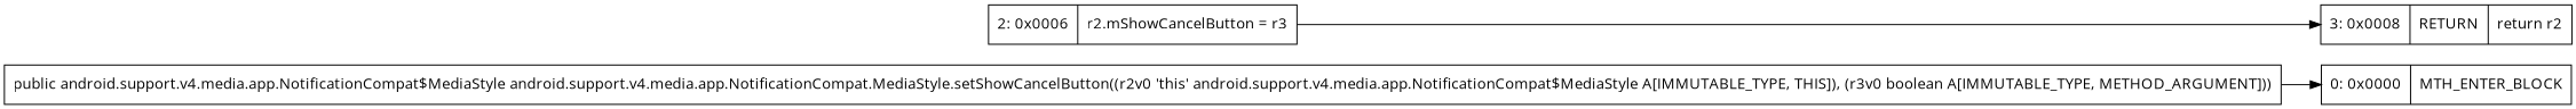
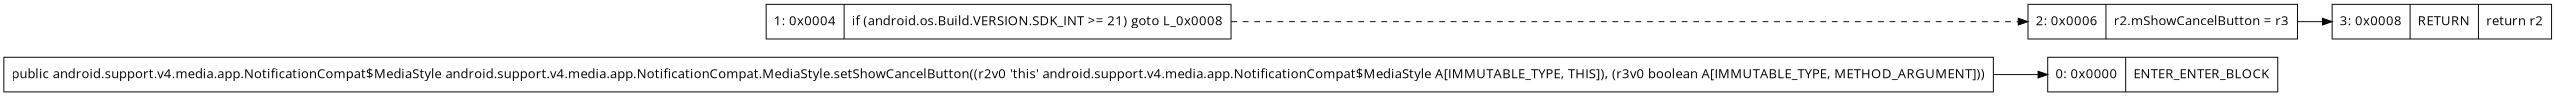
  digraph {
    fontname="Open Sans"
    rankdir=LR
    node [fontname="Open Sans" shape=record]
    edge [fontname="Open Sans"]
-   n1 [label="{0\:\ 0x0000|MTH_ENTER_BLOCK\l}"]
+   n1 [label="{0\:\ 0x0000|ENTER_ENTER_BLOCK\l}"]
+   n2 [label="{1\:\ 0x0004|if (android.os.Build.VERSION.SDK_INT \>= 21) goto L_0x0008\l}"]
    n3 [label="{2\:\ 0x0006|r2.mShowCancelButton = r3\l}"]
    n4 [label="{3\:\ 0x0008|RETURN\l|return r2\l}"]
    n5 [label="{public android.support.v4.media.app.NotificationCompat$MediaStyle android.support.v4.media.app.NotificationCompat.MediaStyle.setShowCancelButton((r2v0 'this' android.support.v4.media.app.NotificationCompat$MediaStyle A[IMMUTABLE_TYPE, THIS]), (r3v0 boolean A[IMMUTABLE_TYPE, METHOD_ARGUMENT])) }"]
+   n2 -> n3 [style=dashed]
    n3 -> n4
    n5 -> n1
  }
